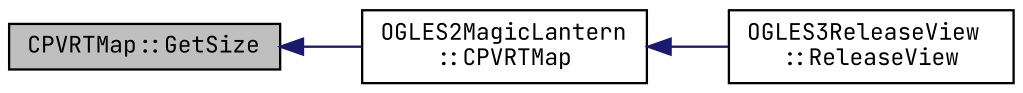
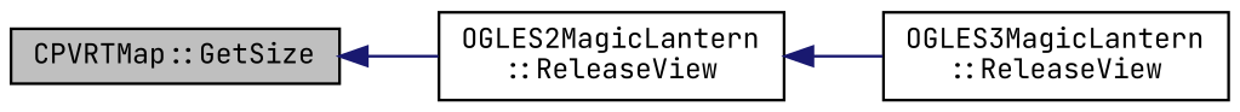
  digraph {
    fontname="JetBrains Mono"
    rankdir=LR
    node [color=black fillcolor=white fontname="JetBrains Mono" fontsize=10 shape=record style=filled]
    edge [color=midnightblue dir=back fontname="JetBrains Mono" fontsize=10 labelfontname=Helvetica labelfontsize=10 style=solid]
    n1 [fillcolor=grey75 fontcolor=black height=0.2 label="CPVRTMap::GetSize" width=0.4]
-   n2 [height=0.2 label="OGLES2MagicLantern\l::CPVRTMap" width=0.4]
-   n3 [height=0.2 label="OGLES3ReleaseView\l::ReleaseView" width=0.4]
+   n2 [height=0.2 label="OGLES2MagicLantern\l::ReleaseView" width=0.4]
+   n3 [height=0.2 label="OGLES3MagicLantern\l::ReleaseView" width=0.4]
    n1 -> n2
    n2 -> n3
  }
